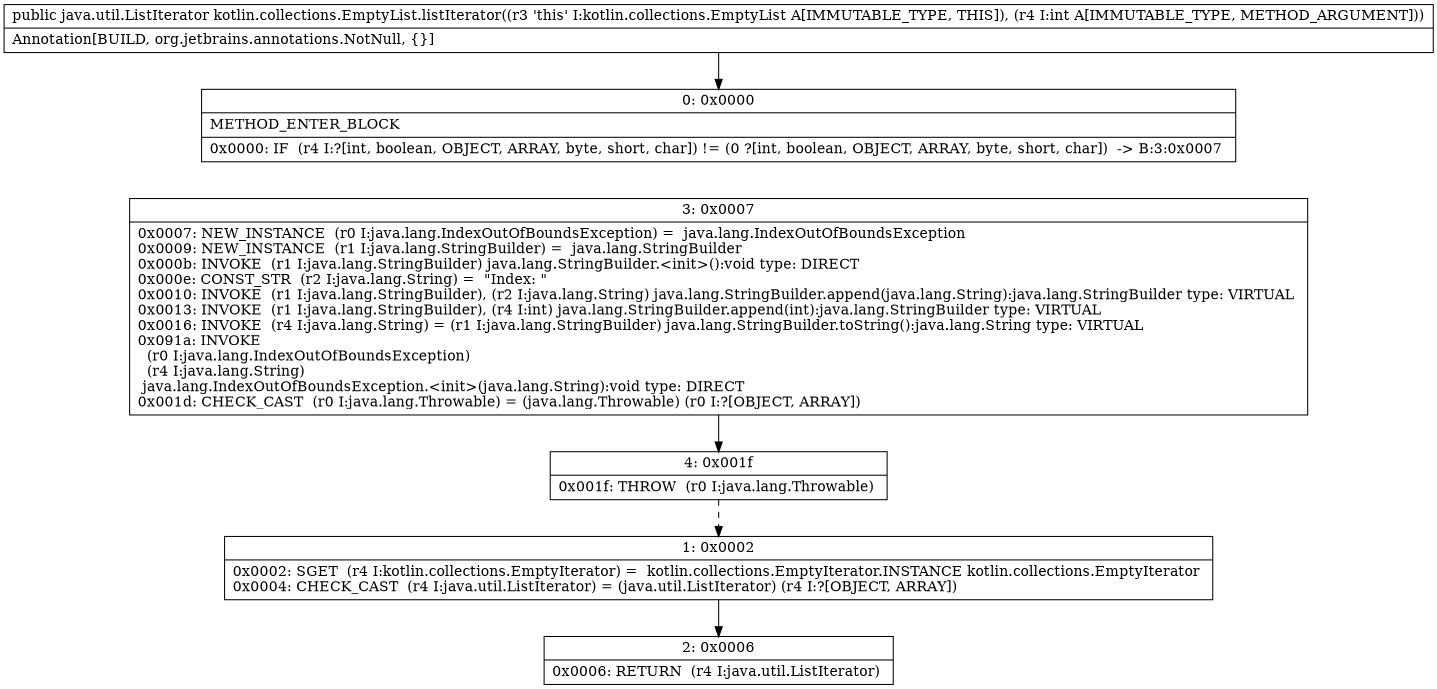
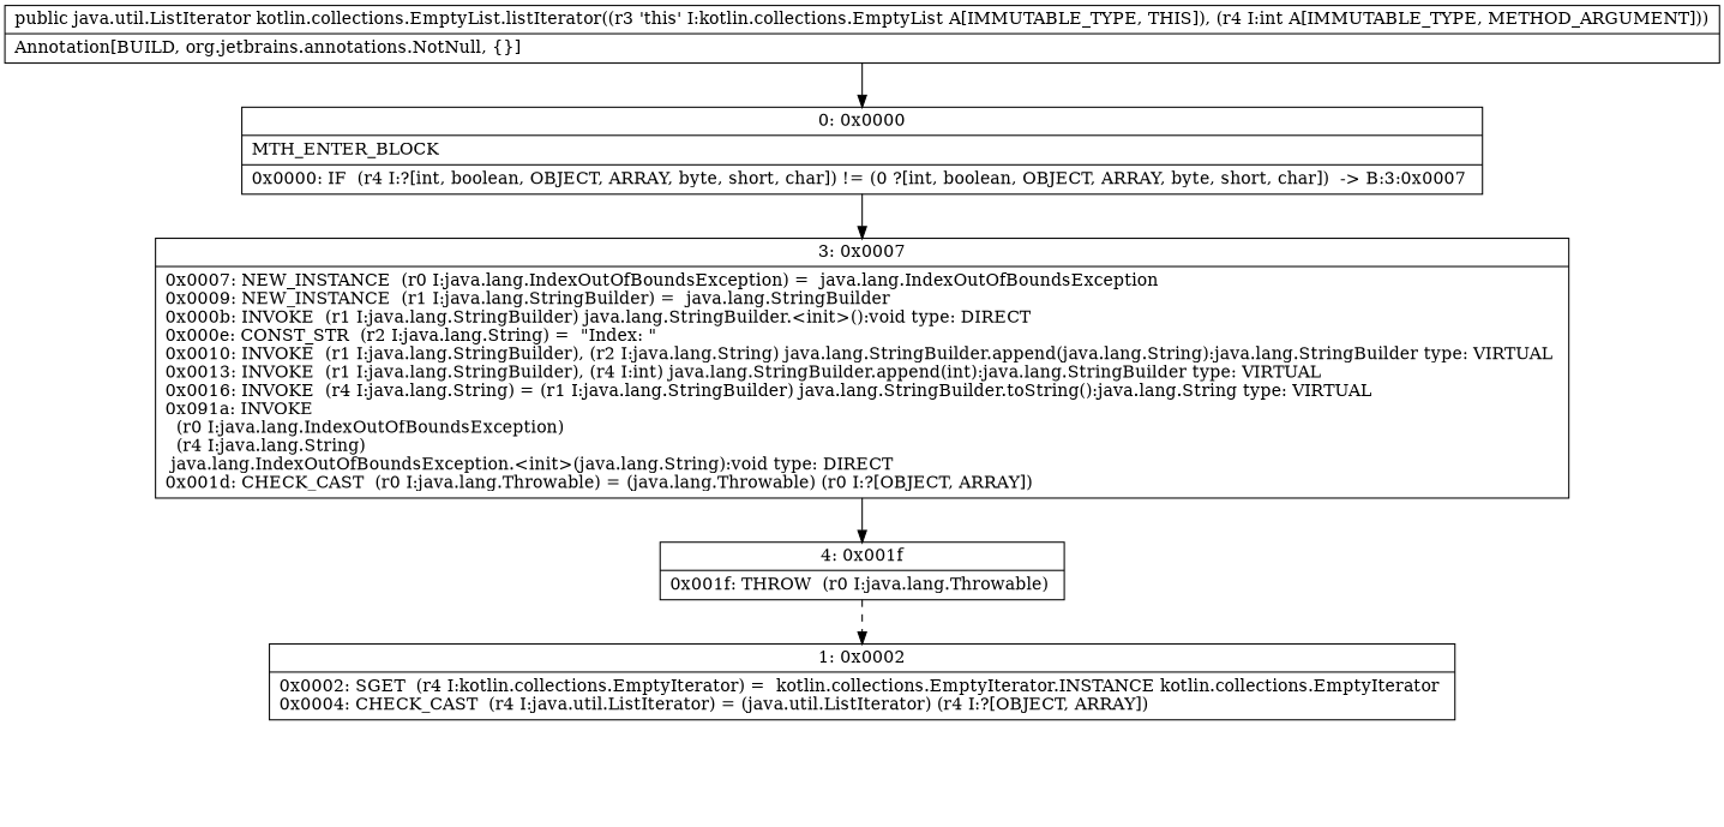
  digraph {
    node [shape=record]
-   n1 [label="{0\:\ 0x0000|METHOD_ENTER_BLOCK\l|0x0000: IF  (r4 I:?[int, boolean, OBJECT, ARRAY, byte, short, char]) != (0 ?[int, boolean, OBJECT, ARRAY, byte, short, char])  \-\> B:3:0x0007 \l}"]
+   n1 [label="{0\:\ 0x0000|MTH_ENTER_BLOCK\l|0x0000: IF  (r4 I:?[int, boolean, OBJECT, ARRAY, byte, short, char]) != (0 ?[int, boolean, OBJECT, ARRAY, byte, short, char])  \-\> B:3:0x0007 \l}"]
    n2 [label="{3\:\ 0x0007|0x0007: NEW_INSTANCE  (r0 I:java.lang.IndexOutOfBoundsException) =  java.lang.IndexOutOfBoundsException \l0x0009: NEW_INSTANCE  (r1 I:java.lang.StringBuilder) =  java.lang.StringBuilder \l0x000b: INVOKE  (r1 I:java.lang.StringBuilder) java.lang.StringBuilder.\<init\>():void type: DIRECT \l0x000e: CONST_STR  (r2 I:java.lang.String) =  \"Index: \" \l0x0010: INVOKE  (r1 I:java.lang.StringBuilder), (r2 I:java.lang.String) java.lang.StringBuilder.append(java.lang.String):java.lang.StringBuilder type: VIRTUAL \l0x0013: INVOKE  (r1 I:java.lang.StringBuilder), (r4 I:int) java.lang.StringBuilder.append(int):java.lang.StringBuilder type: VIRTUAL \l0x0016: INVOKE  (r4 I:java.lang.String) = (r1 I:java.lang.StringBuilder) java.lang.StringBuilder.toString():java.lang.String type: VIRTUAL \l0x091a: INVOKE  \l  (r0 I:java.lang.IndexOutOfBoundsException)\l  (r4 I:java.lang.String)\l java.lang.IndexOutOfBoundsException.\<init\>(java.lang.String):void type: DIRECT \l0x001d: CHECK_CAST  (r0 I:java.lang.Throwable) = (java.lang.Throwable) (r0 I:?[OBJECT, ARRAY]) \l}"]
    n3 [label="{1\:\ 0x0002|0x0002: SGET  (r4 I:kotlin.collections.EmptyIterator) =  kotlin.collections.EmptyIterator.INSTANCE kotlin.collections.EmptyIterator \l0x0004: CHECK_CAST  (r4 I:java.util.ListIterator) = (java.util.ListIterator) (r4 I:?[OBJECT, ARRAY]) \l}"]
-   n4 [label="{2\:\ 0x0006|0x0006: RETURN  (r4 I:java.util.ListIterator) \l}"]
    n5 [label="{4\:\ 0x001f|0x001f: THROW  (r0 I:java.lang.Throwable) \l}"]
    n6 [label="{public java.util.ListIterator kotlin.collections.EmptyList.listIterator((r3 'this' I:kotlin.collections.EmptyList A[IMMUTABLE_TYPE, THIS]), (r4 I:int A[IMMUTABLE_TYPE, METHOD_ARGUMENT]))  | Annotation[BUILD, org.jetbrains.annotations.NotNull, \{\}]\l}"]
+   n1 -> n2
    n2 -> n5
-   n3 -> n4
    n5 -> n3 [style=dashed]
    n6 -> n1
  }
